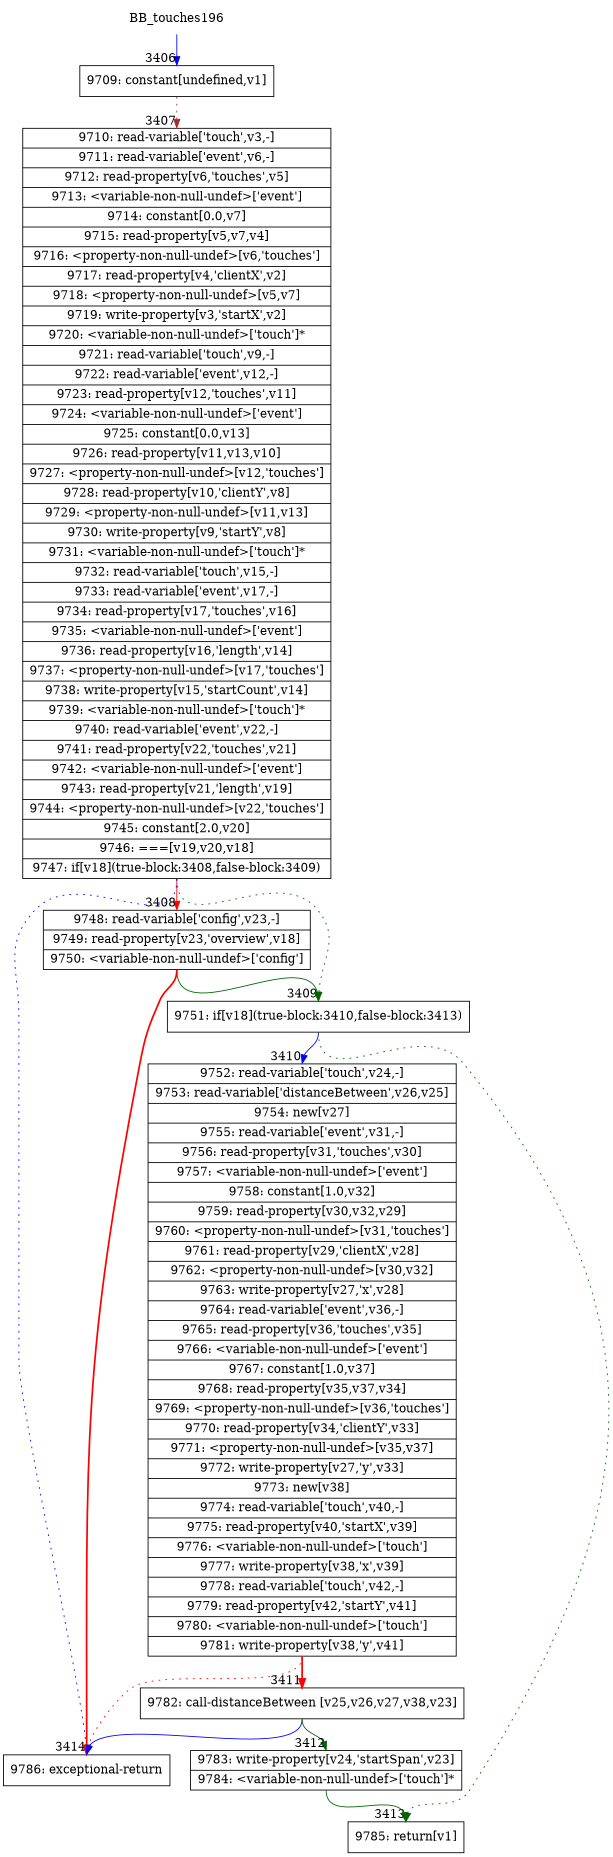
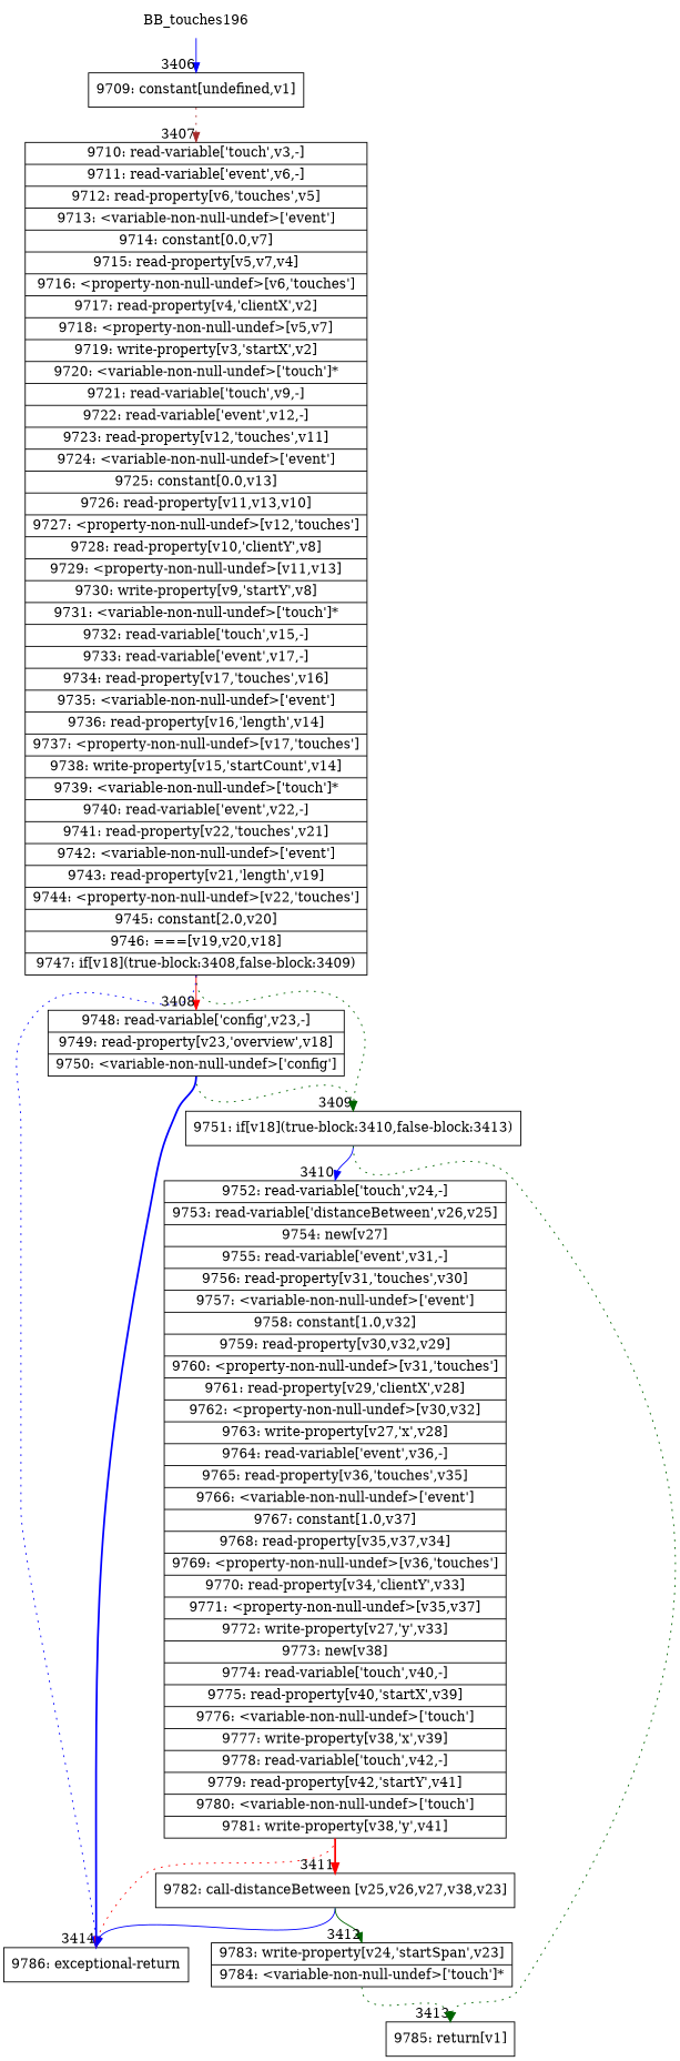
  digraph {
    rankdir=TD
    node [shape=record]
    edge [color=darkgreen headport=n style=solid tailport=s]
    n1 [label=BB_touches196 shape=none]
    n2 [label="{9709: constant[undefined,v1]}"]
    n3 [label="{9710: read-variable['touch',v3,-]|9711: read-variable['event',v6,-]|9712: read-property[v6,'touches',v5]|9713: \<variable-non-null-undef\>['event']|9714: constant[0.0,v7]|9715: read-property[v5,v7,v4]|9716: \<property-non-null-undef\>[v6,'touches']|9717: read-property[v4,'clientX',v2]|9718: \<property-non-null-undef\>[v5,v7]|9719: write-property[v3,'startX',v2]|9720: \<variable-non-null-undef\>['touch']*|9721: read-variable['touch',v9,-]|9722: read-variable['event',v12,-]|9723: read-property[v12,'touches',v11]|9724: \<variable-non-null-undef\>['event']|9725: constant[0.0,v13]|9726: read-property[v11,v13,v10]|9727: \<property-non-null-undef\>[v12,'touches']|9728: read-property[v10,'clientY',v8]|9729: \<property-non-null-undef\>[v11,v13]|9730: write-property[v9,'startY',v8]|9731: \<variable-non-null-undef\>['touch']*|9732: read-variable['touch',v15,-]|9733: read-variable['event',v17,-]|9734: read-property[v17,'touches',v16]|9735: \<variable-non-null-undef\>['event']|9736: read-property[v16,'length',v14]|9737: \<property-non-null-undef\>[v17,'touches']|9738: write-property[v15,'startCount',v14]|9739: \<variable-non-null-undef\>['touch']*|9740: read-variable['event',v22,-]|9741: read-property[v22,'touches',v21]|9742: \<variable-non-null-undef\>['event']|9743: read-property[v21,'length',v19]|9744: \<property-non-null-undef\>[v22,'touches']|9745: constant[2.0,v20]|9746: ===[v19,v20,v18]|9747: if[v18](true-block:3408,false-block:3409)}"]
    n4 [label="{9751: if[v18](true-block:3410,false-block:3413)}"]
    n5 [label="{9748: read-variable['config',v23,-]|9749: read-property[v23,'overview',v18]|9750: \<variable-non-null-undef\>['config']}"]
    n6 [label="{9786: exceptional-return}"]
    n7 [label="{9752: read-variable['touch',v24,-]|9753: read-variable['distanceBetween',v26,v25]|9754: new[v27]|9755: read-variable['event',v31,-]|9756: read-property[v31,'touches',v30]|9757: \<variable-non-null-undef\>['event']|9758: constant[1.0,v32]|9759: read-property[v30,v32,v29]|9760: \<property-non-null-undef\>[v31,'touches']|9761: read-property[v29,'clientX',v28]|9762: \<property-non-null-undef\>[v30,v32]|9763: write-property[v27,'x',v28]|9764: read-variable['event',v36,-]|9765: read-property[v36,'touches',v35]|9766: \<variable-non-null-undef\>['event']|9767: constant[1.0,v37]|9768: read-property[v35,v37,v34]|9769: \<property-non-null-undef\>[v36,'touches']|9770: read-property[v34,'clientY',v33]|9771: \<property-non-null-undef\>[v35,v37]|9772: write-property[v27,'y',v33]|9773: new[v38]|9774: read-variable['touch',v40,-]|9775: read-property[v40,'startX',v39]|9776: \<variable-non-null-undef\>['touch']|9777: write-property[v38,'x',v39]|9778: read-variable['touch',v42,-]|9779: read-property[v42,'startY',v41]|9780: \<variable-non-null-undef\>['touch']|9781: write-property[v38,'y',v41]}"]
    n8 [label="{9785: return[v1]}"]
    n9 [label="{9782: call-distanceBetween [v25,v26,v27,v38,v23]}"]
    n10 [label="{9783: write-property[v24,'startSpan',v23]|9784: \<variable-non-null-undef\>['touch']*}"]
    n1 -> n2 [color=blue headlabel="    3406"]
    n2 -> n3 [color=brown headlabel="      3407" style=dotted]
    n3 -> n4 [headlabel="      3409" style=dotted]
    n3 -> n5 [color=red headlabel="      3408"]
    n3 -> n6 [color=blue headlabel="      3414" style=dotted]
    n4 -> n7 [color=blue headlabel="      3410"]
    n4 -> n8 [headlabel="      3413" style=dotted]
-   n5 -> n4
-   n5 -> n6 [color=red style=bold]
+   n5 -> n4 [style=dotted]
+   n5 -> n6 [color=blue style=bold]
    n7 -> n6 [color=red style=dotted]
    n7 -> n9 [color=red headlabel="      3411" style=bold]
    n9 -> n6 [color=blue]
    n9 -> n10 [headlabel="      3412"]
-   n10 -> n8
+   n10 -> n8 [style=dotted]
  }
